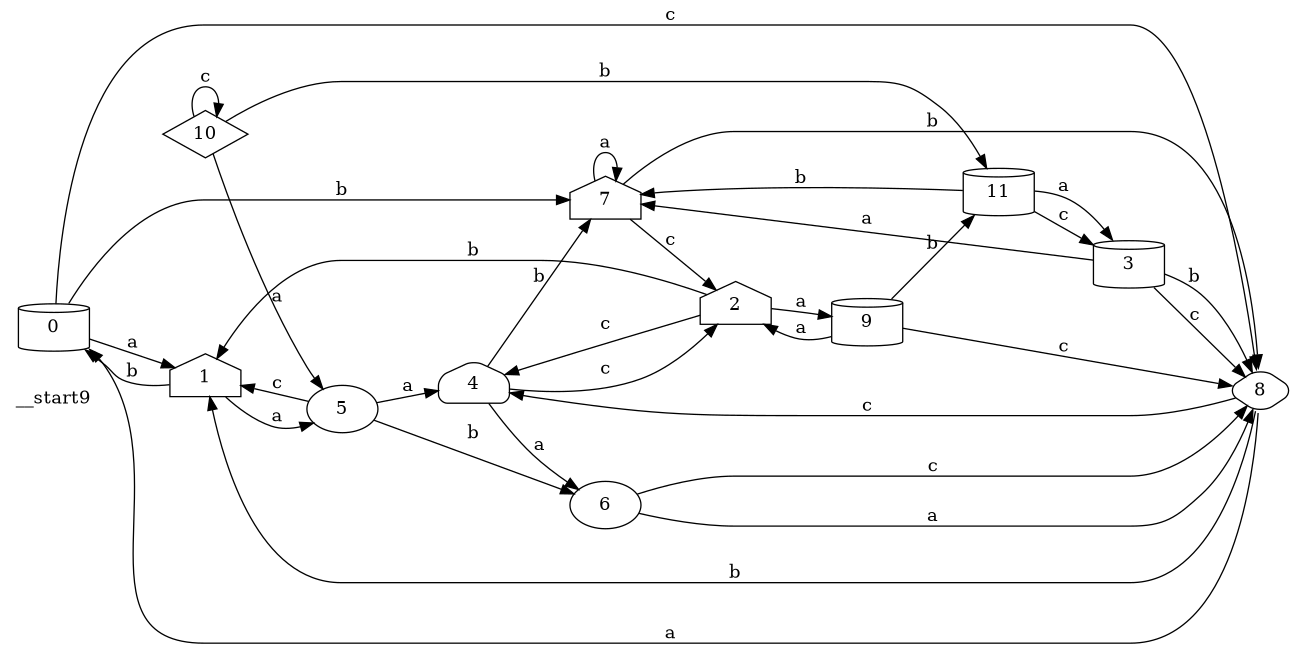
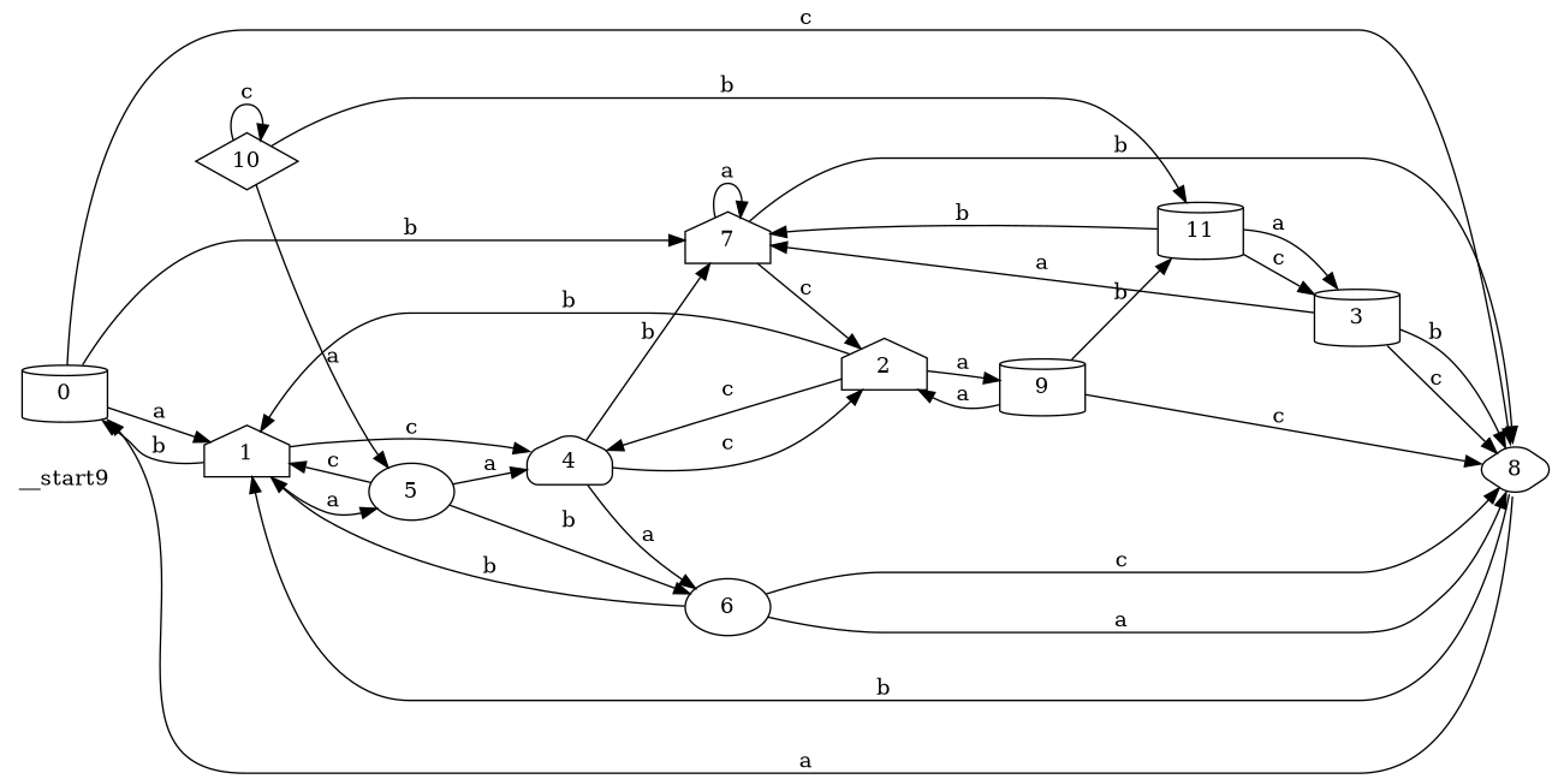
  digraph {
    rankdir=LR
    node [shape=cylinder color=black fillcolor=white style="rounded,filled"]
    n1 [label=__start9 shape=none color="" fillcolor="" style=""]
    n2 [label=0]
    n3 [label=1 shape=house style=filled]
    n4 [label=7 shape=house style=filled]
    n5 [label=8 shape=diamond]
    n6 [label=5 shape=ellipse]
    n7 [label=2 shape=house style=filled]
    n8 [label=4 shape=house]
    n9 [label=6 shape=ellipse]
    n10 [label=9]
    n11 [label=11]
    n12 [label=3]
    n13 [label=10 shape=diamond style=filled]
    n2 -> n3 [label=a]
    n2 -> n4 [label=b]
    n2 -> n5 [label=c]
    n3 -> n2 [label=b]
    n3 -> n6 [label=a]
    n4 -> n4 [label=a]
    n4 -> n5 [label=b]
    n4 -> n7 [label=c]
    n5 -> n2 [label=a]
    n5 -> n3 [label=b]
-   n5 -> n8 [label=c]
+   n3 -> n8 [label=c]
    n6 -> n3 [label=c]
    n6 -> n8 [label=a]
    n6 -> n9 [label=b]
    n7 -> n3 [label=b]
    n7 -> n8 [label=c]
    n7 -> n10 [label=a]
    n8 -> n4 [label=b]
    n8 -> n7 [label=c]
    n8 -> n9 [label=a]
+   n9 -> n3 [label=b]
    n9 -> n5 [label=a]
    n9 -> n5 [label=c]
    n10 -> n5 [label=c]
    n10 -> n7 [label=a]
    n10 -> n11 [label=b]
    n11 -> n4 [label=b]
    n11 -> n12 [label=a]
    n11 -> n12 [label=c]
    n12 -> n4 [label=a]
    n12 -> n5 [label=b]
    n12 -> n5 [label=c]
    n13 -> n6 [label=a]
    n13 -> n11 [label=b]
    n13 -> n13 [label=c]
  }
